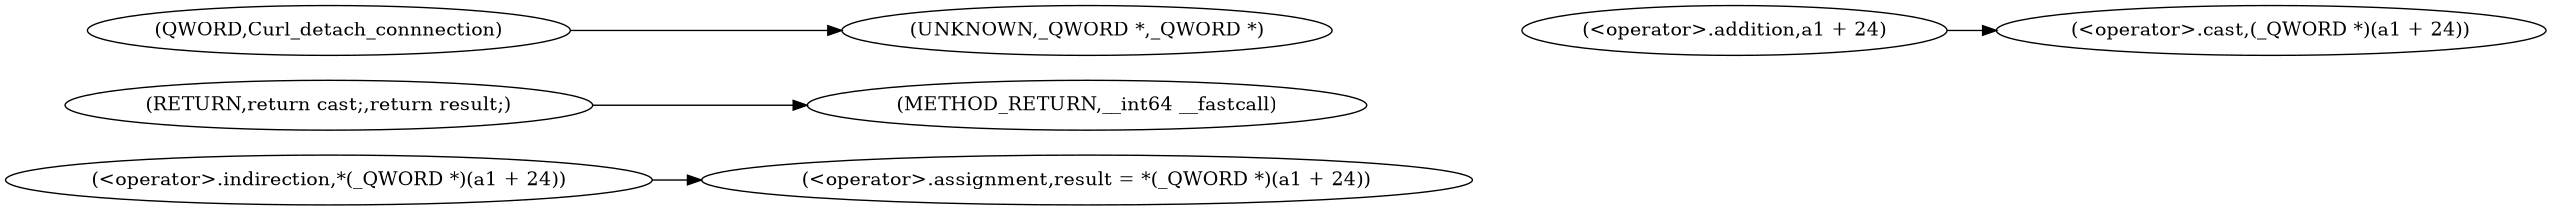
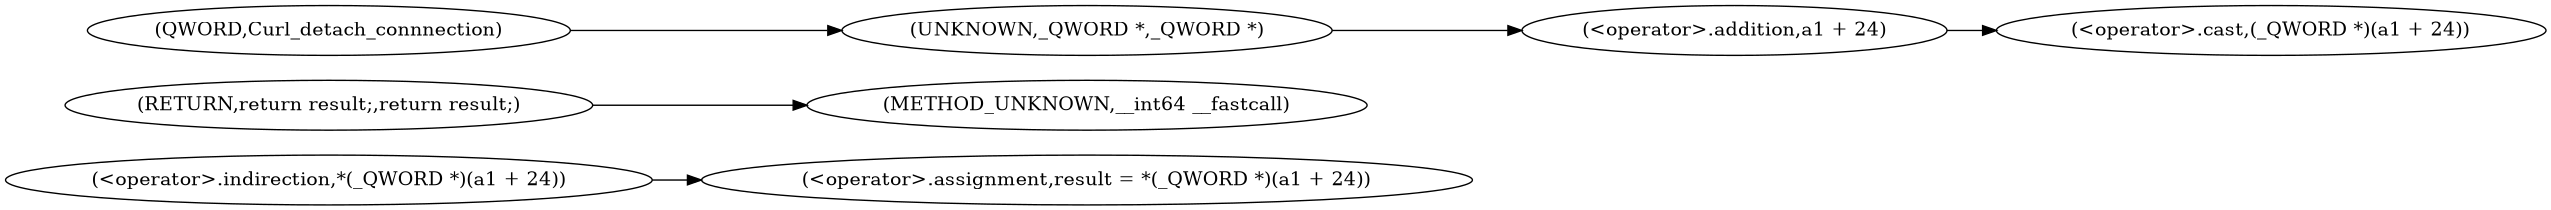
  digraph {
    rankdir=LR
    n1 [label="(<operator>.assignment,result = *(_QWORD *)(a1 + 24))"]
-   n2 [label="(RETURN,return cast;,return result;)"]
-   n3 [label="(METHOD_RETURN,__int64 __fastcall)"]
+   n2 [label="(RETURN,return result;,return result;)"]
+   n3 [label="(METHOD_UNKNOWN,__int64 __fastcall)"]
    n4 [label="(<operator>.indirection,*(_QWORD *)(a1 + 24))"]
    n5 [label="(<operator>.cast,(_QWORD *)(a1 + 24))"]
    n6 [label="(UNKNOWN,_QWORD *,_QWORD *)"]
    n7 [label="(<operator>.addition,a1 + 24)"]
    n8 [label="(QWORD,Curl_detach_connnection)"]
    n2 -> n3
    n4 -> n1
+   n6 -> n7
    n7 -> n5
    n8 -> n6
  }
